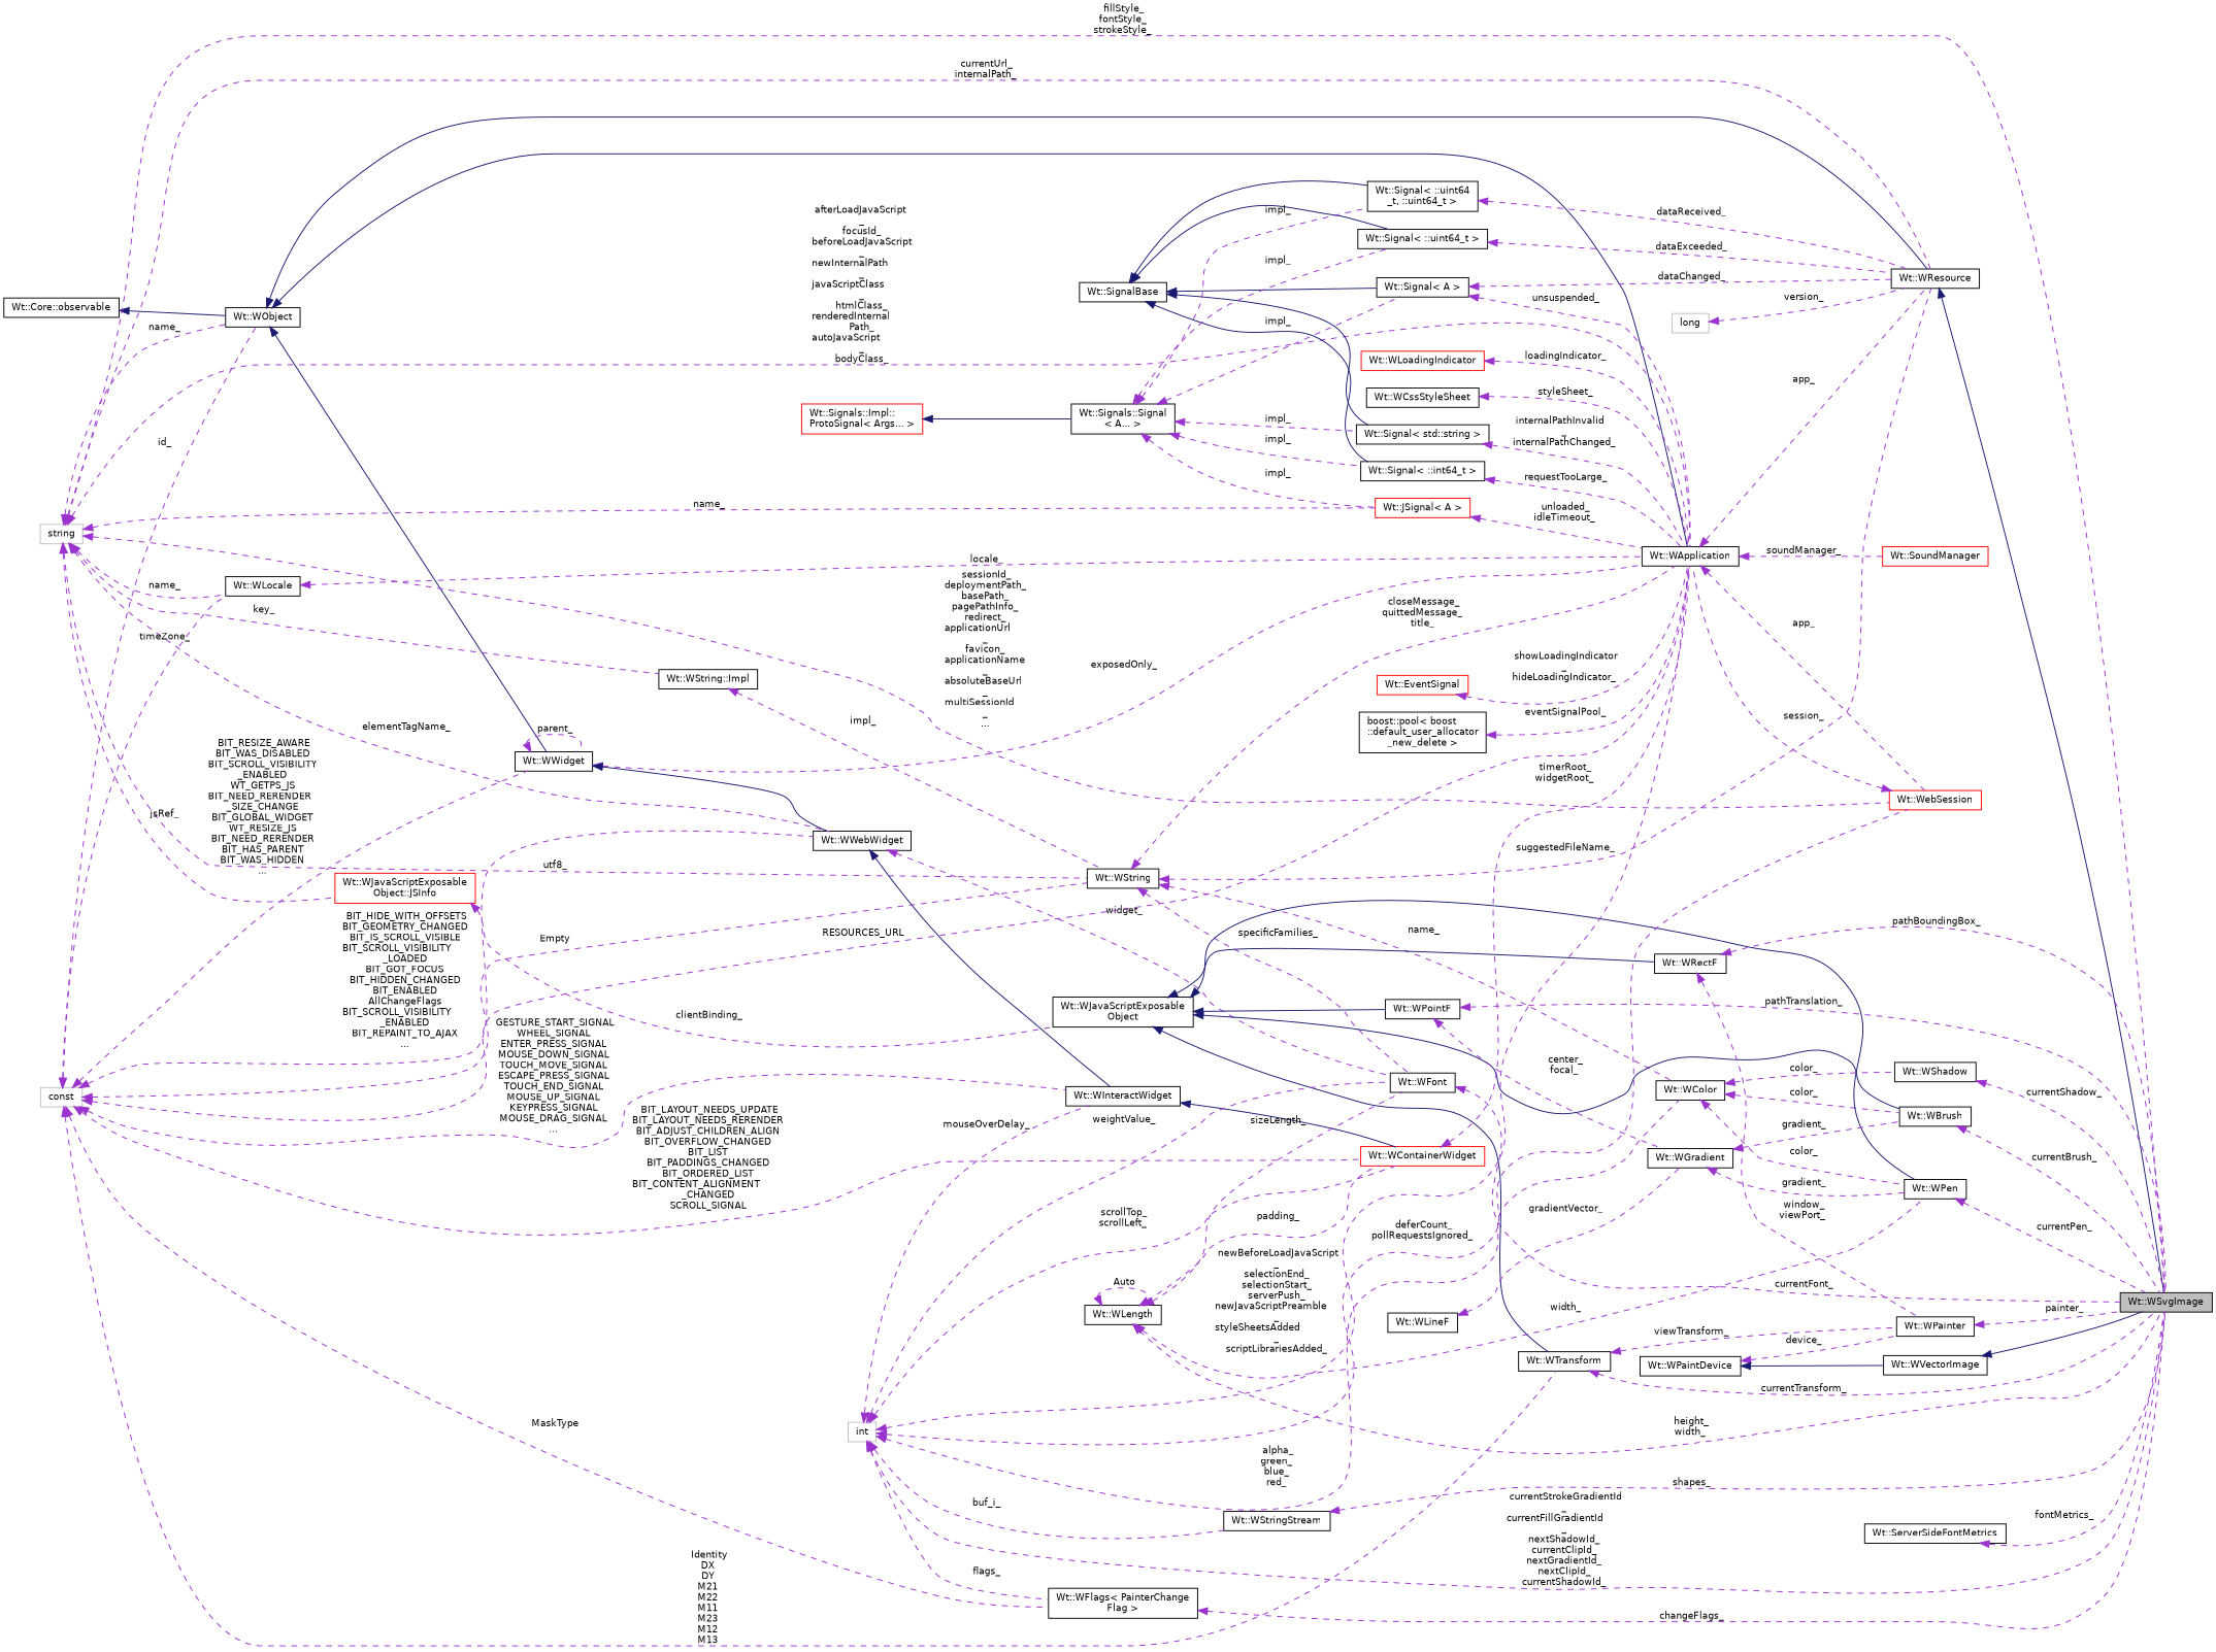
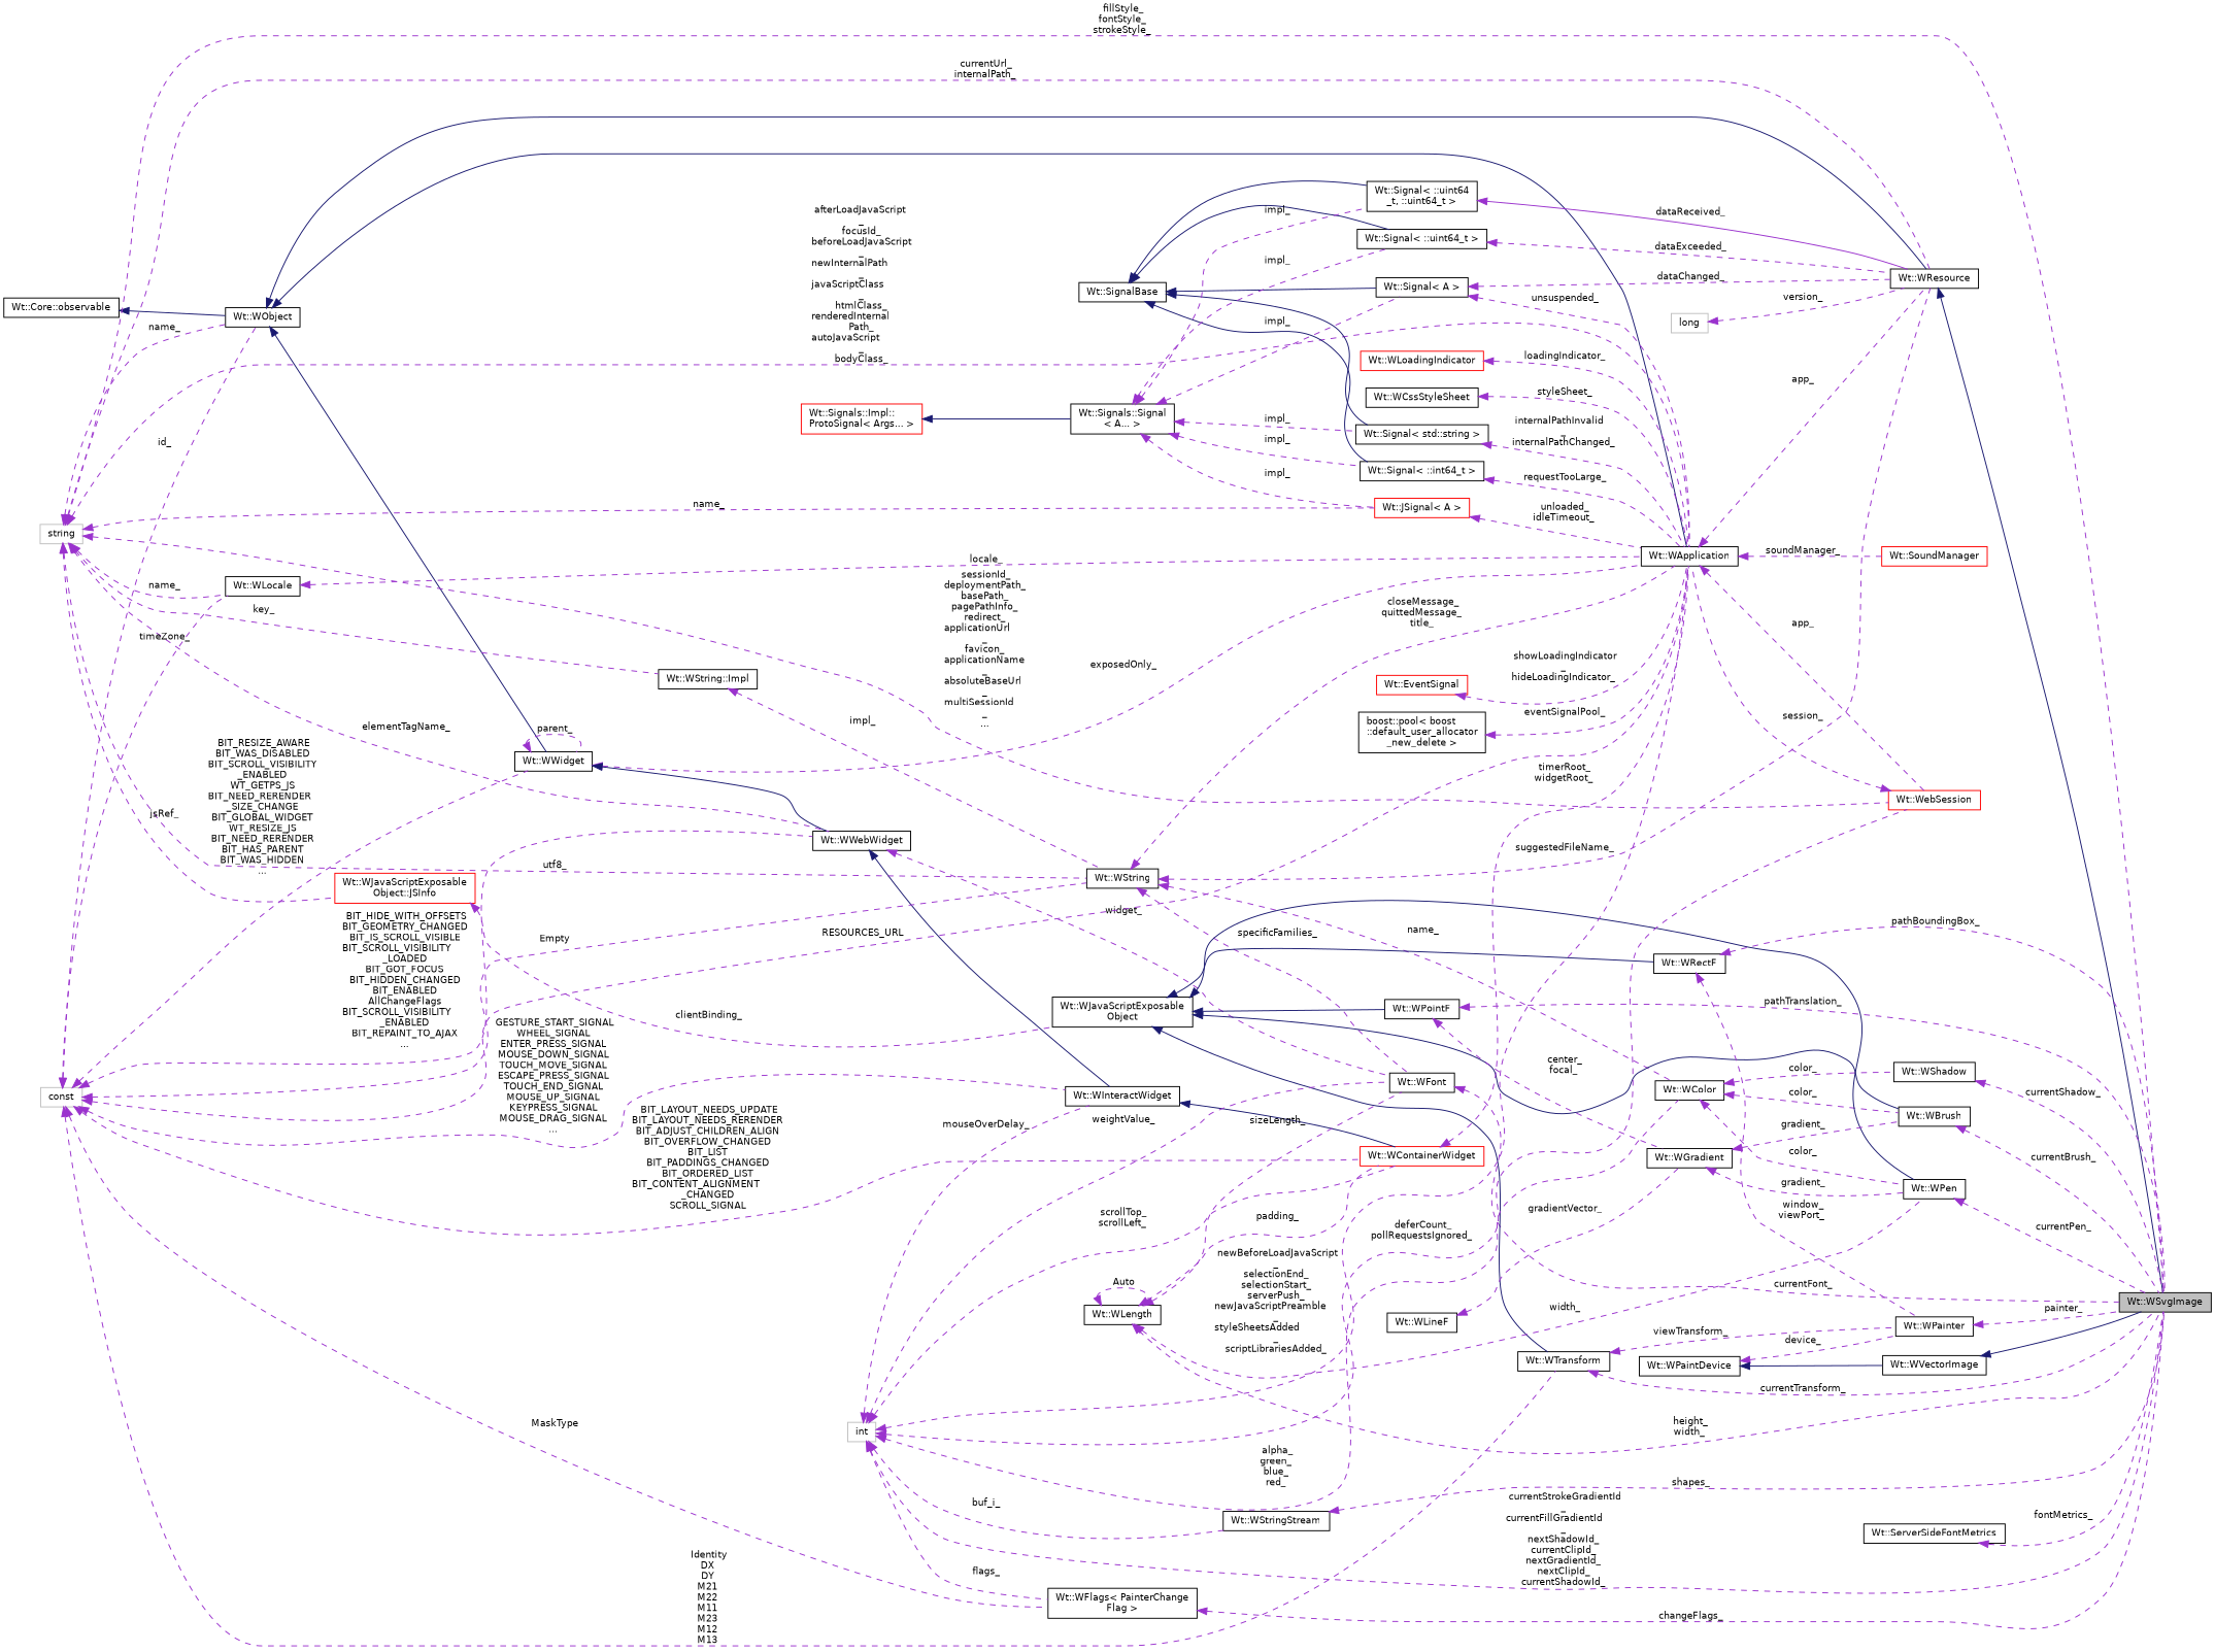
  digraph {
    rankdir=LR
    node [color=black fillcolor=white fontname=Helvetica fontsize=10 shape=record style=filled]
    edge [color=darkorchid3 dir=back fontname=Helvetica fontsize=10 labelfontname=Helvetica labelfontsize=10 style=dashed]
    n1 [fillcolor=grey75 fontcolor=black height=0.2 label="Wt::WSvgImage" width=0.4]
    n2 [height=0.2 label="Wt::WResource" width=0.4]
    n3 [height=0.2 label="Wt::WObject" width=0.4]
    n4 [height=0.2 label="Wt::WApplication" width=0.4]
    n5 [height=0.2 label="Wt::WWidget" width=0.4]
    n6 [color=red height=0.2 label="Wt::WebSession" width=0.4]
    n7 [color=red height=0.2 label="Wt::SoundManager" width=0.4]
    n8 [height=0.2 label="Wt::WWebWidget" width=0.4]
    n9 [height=0.2 label="Wt::Core::observable" width=0.4]
    n10 [color=grey75 height=0.2 label=string width=0.4]
    n11 [height=0.2 label="Wt::WString" width=0.4]
    n12 [height=0.2 label="Wt::WString::Impl" width=0.4]
    n13 [height=0.2 label="Wt::WLocale" width=0.4]
    n14 [color=red height=0.2 label="Wt::JSignal\< A \>" width=0.4]
    n15 [color=red height=0.2 label="Wt::WJavaScriptExposable\lObject::JSInfo" width=0.4]
    n16 [height=0.2 label="Wt::WInteractWidget" width=0.4]
    n17 [height=0.2 label="Wt::WFont" width=0.4]
    n18 [height=0.2 label="Wt::WColor" width=0.4]
    n19 [height=0.2 label="Wt::WJavaScriptExposable\lObject" width=0.4]
    n20 [color=grey75 height=0.2 label=const width=0.4]
    n21 [color=red height=0.2 label="Wt::WContainerWidget" width=0.4]
    n22 [height=0.2 label="Wt::WTransform" width=0.4]
    n23 [height=0.2 label="Wt::WFlags\< PainterChange\lFlag \>" width=0.4]
    n24 [height=0.2 label="Wt::WPainter" width=0.4]
    n25 [height=0.2 label="Wt::Signal\< A \>" width=0.4]
    n26 [height=0.2 label="Wt::SignalBase" width=0.4]
    n27 [height=0.2 label="Wt::Signal\< std::string \>" width=0.4]
    n28 [height=0.2 label="Wt::Signal\< ::int64_t \>" width=0.4]
    n29 [height=0.2 label="Wt::Signal\< ::uint64\l_t, ::uint64_t \>" width=0.4]
    n30 [height=0.2 label="Wt::Signal\< ::uint64_t \>" width=0.4]
    n31 [height=0.2 label="Wt::Signals::Signal\l\< A... \>" width=0.4]
    n32 [color=red height=0.2 label="Wt::Signals::Impl::\lProtoSignal\< Args... \>" width=0.4]
    n33 [color=grey75 height=0.2 label=int width=0.4]
    n34 [height=0.2 label="Wt::WStringStream" width=0.4]
    n35 [height=0.2 label="Wt::WPen" width=0.4]
    n36 [height=0.2 label="Wt::WBrush" width=0.4]
    n37 [height=0.2 label="Wt::WShadow" width=0.4]
    n38 [height=0.2 label="Wt::WLength" width=0.4]
    n39 [color=red height=0.2 label="Wt::EventSignal" width=0.4]
    n40 [height=0.2 label="boost::pool\< boost\l::default_user_allocator\l_new_delete \>" width=0.4]
    n41 [color=red height=0.2 label="Wt::WLoadingIndicator" width=0.4]
    n42 [height=0.2 label="Wt::WCssStyleSheet" width=0.4]
    n43 [color=grey75 height=0.2 label=long width=0.4]
    n44 [height=0.2 label="Wt::WVectorImage" width=0.4]
    n45 [height=0.2 label="Wt::WPaintDevice" width=0.4]
    n46 [height=0.2 label="Wt::WPointF" width=0.4]
    n47 [height=0.2 label="Wt::WGradient" width=0.4]
    n48 [height=0.2 label="Wt::WRectF" width=0.4]
    n49 [height=0.2 label="Wt::ServerSideFontMetrics" width=0.4]
    n50 [height=0.2 label="Wt::WLineF" width=0.4]
    n2 -> n1 [color=midnightblue style=solid]
    n3 -> n2 [color=midnightblue style=solid]
    n3 -> n4 [color=midnightblue style=solid]
    n3 -> n5 [color=midnightblue style=solid]
    n4 -> n2 [label=" app_"]
    n4 -> n6 [label=" app_"]
    n4 -> n7 [label=" soundManager_"]
    n5 -> n4 [label=" exposedOnly_"]
    n5 -> n5 [label=" parent_"]
    n5 -> n8 [color=midnightblue style=solid]
    n6 -> n4 [label=" session_"]
    n8 -> n16 [color=midnightblue style=solid]
    n8 -> n17 [label=" widget_"]
    n9 -> n3 [color=midnightblue style=solid]
    n10 -> n1 [label=" fillStyle_\nfontStyle_\nstrokeStyle_"]
    n10 -> n2 [label=" currentUrl_\ninternalPath_"]
    n10 -> n3 [label=" name_"]
    n10 -> n4 [label=" afterLoadJavaScript\l_\nfocusId_\nbeforeLoadJavaScript\l_\nnewInternalPath\l_\njavaScriptClass\l_\nhtmlClass_\nrenderedInternal\lPath_\nautoJavaScript\l_\nbodyClass_"]
    n10 -> n6 [label=" sessionId_\ndeploymentPath_\nbasePath_\npagePathInfo_\nredirect_\napplicationUrl\l_\nfavicon_\napplicationName\l_\nabsoluteBaseUrl\l_\nmultiSessionId\l_\n..."]
    n10 -> n8 [label=" elementTagName_"]
    n10 -> n11 [label=" utf8_"]
    n10 -> n12 [label=" key_"]
    n10 -> n13 [label=" name_"]
    n10 -> n14 [label=" name_"]
    n10 -> n15 [label=" jsRef_"]
    n11 -> n2 [label=" suggestedFileName_"]
    n11 -> n4 [label=" closeMessage_\nquittedMessage_\ntitle_"]
    n11 -> n17 [label=" specificFamilies_"]
    n11 -> n18 [label=" name_"]
    n12 -> n11 [label=" impl_"]
    n13 -> n4 [label=" locale_"]
    n14 -> n4 [label=" unloaded_\nidleTimeout_"]
    n15 -> n19 [label=" clientBinding_"]
    n16 -> n21 [color=midnightblue style=solid]
    n17 -> n1 [label=" currentFont_"]
    n18 -> n35 [label=" color_"]
    n18 -> n36 [label=" color_"]
    n18 -> n37 [label=" color_"]
    n19 -> n22 [color=midnightblue style=solid]
    n19 -> n35 [color=midnightblue style=solid]
    n19 -> n36 [color=midnightblue style=solid]
    n19 -> n46 [color=midnightblue style=solid]
    n19 -> n48 [color=midnightblue style=solid]
    n20 -> n3 [label=" id_"]
    n20 -> n4 [label=" RESOURCES_URL"]
    n20 -> n5 [label=" BIT_RESIZE_AWARE\nBIT_WAS_DISABLED\nBIT_SCROLL_VISIBILITY\l_ENABLED\nWT_GETPS_JS\nBIT_NEED_RERENDER\l_SIZE_CHANGE\nBIT_GLOBAL_WIDGET\nWT_RESIZE_JS\nBIT_NEED_RERENDER\nBIT_HAS_PARENT\nBIT_WAS_HIDDEN\n..."]
    n20 -> n8 [label=" BIT_HIDE_WITH_OFFSETS\nBIT_GEOMETRY_CHANGED\nBIT_IS_SCROLL_VISIBLE\nBIT_SCROLL_VISIBILITY\l_LOADED\nBIT_GOT_FOCUS\nBIT_HIDDEN_CHANGED\nBIT_ENABLED\nAllChangeFlags\nBIT_SCROLL_VISIBILITY\l_ENABLED\nBIT_REPAINT_TO_AJAX\n..."]
    n20 -> n11 [label=" Empty"]
    n20 -> n13 [label=" timeZone_"]
    n20 -> n16 [label=" GESTURE_START_SIGNAL\nWHEEL_SIGNAL\nENTER_PRESS_SIGNAL\nMOUSE_DOWN_SIGNAL\nTOUCH_MOVE_SIGNAL\nESCAPE_PRESS_SIGNAL\nTOUCH_END_SIGNAL\nMOUSE_UP_SIGNAL\nKEYPRESS_SIGNAL\nMOUSE_DRAG_SIGNAL\n..."]
    n20 -> n21 [label=" BIT_LAYOUT_NEEDS_UPDATE\nBIT_LAYOUT_NEEDS_RERENDER\nBIT_ADJUST_CHILDREN_ALIGN\nBIT_OVERFLOW_CHANGED\nBIT_LIST\nBIT_PADDINGS_CHANGED\nBIT_ORDERED_LIST\nBIT_CONTENT_ALIGNMENT\l_CHANGED\nSCROLL_SIGNAL"]
    n20 -> n22 [label=" Identity\nDX\nDY\nM21\nM22\nM11\nM23\nM12\nM13"]
    n20 -> n23 [label=" MaskType"]
    n21 -> n4 [label=" timerRoot_\nwidgetRoot_"]
    n22 -> n1 [label=" currentTransform_"]
    n22 -> n24 [label=" viewTransform_"]
    n23 -> n1 [label=" changeFlags_"]
    n24 -> n1 [label=" painter_"]
    n25 -> n2 [label=" dataChanged_"]
    n25 -> n4 [label=" unsuspended_"]
    n26 -> n25 [color=midnightblue style=solid]
    n26 -> n27 [color=midnightblue style=solid]
    n26 -> n28 [color=midnightblue style=solid]
    n26 -> n29 [color=midnightblue style=solid]
    n26 -> n30 [color=midnightblue style=solid]
    n27 -> n4 [label=" internalPathInvalid\l_\ninternalPathChanged_"]
    n28 -> n4 [label=" requestTooLarge_"]
-   n29 -> n2 [label=" dataReceived_"]
+   n29 -> n2 [label=" dataReceived_" style=solid]
    n30 -> n2 [label=" dataExceeded_"]
    n31 -> n14 [label=" impl_"]
    n31 -> n25 [label=" impl_"]
    n31 -> n27 [label=" impl_"]
    n31 -> n28 [label=" impl_"]
    n31 -> n29 [label=" impl_"]
    n31 -> n30 [label=" impl_"]
    n32 -> n31 [color=midnightblue style=solid]
    n33 -> n1 [label=" currentStrokeGradientId\l_\ncurrentFillGradientId\l_\nnextShadowId_\ncurrentClipId_\nnextGradientId_\nnextClipId_\ncurrentShadowId_"]
    n33 -> n4 [label=" newBeforeLoadJavaScript\l_\nselectionEnd_\nselectionStart_\nserverPush_\nnewJavaScriptPreamble\l_\nstyleSheetsAdded\l_\nscriptLibrariesAdded_"]
    n33 -> n6 [label=" deferCount_\npollRequestsIgnored_"]
    n33 -> n16 [label=" mouseOverDelay_"]
    n33 -> n17 [label=" weightValue_"]
    n33 -> n18 [label=" alpha_\ngreen_\nblue_\nred_"]
    n33 -> n21 [label=" scrollTop_\nscrollLeft_"]
    n33 -> n23 [label=" flags_"]
    n33 -> n34 [label=" buf_i_"]
    n34 -> n1 [label=" shapes_"]
    n35 -> n1 [label=" currentPen_"]
    n36 -> n1 [label=" currentBrush_"]
    n37 -> n1 [label=" currentShadow_"]
    n38 -> n1 [label=" height_\nwidth_"]
    n38 -> n17 [label=" sizeLength_"]
    n38 -> n21 [label=" padding_"]
    n38 -> n35 [label=" width_"]
    n38 -> n38 [label=" Auto"]
    n39 -> n4 [label=" showLoadingIndicator\l_\nhideLoadingIndicator_"]
    n40 -> n4 [label=" eventSignalPool_"]
    n41 -> n4 [label=" loadingIndicator_"]
    n42 -> n4 [label=" styleSheet_"]
    n43 -> n2 [label=" version_"]
    n44 -> n1 [color=midnightblue style=solid]
    n45 -> n24 [label=" device_"]
    n45 -> n44 [color=midnightblue style=solid]
    n46 -> n1 [label=" pathTranslation_"]
    n46 -> n47 [label=" center_\nfocal_"]
    n47 -> n35 [label=" gradient_"]
    n47 -> n36 [label=" gradient_"]
    n48 -> n1 [label=" pathBoundingBox_"]
    n48 -> n24 [label=" window_\nviewPort_"]
    n49 -> n1 [label=" fontMetrics_"]
    n50 -> n47 [label=" gradientVector_"]
  }
